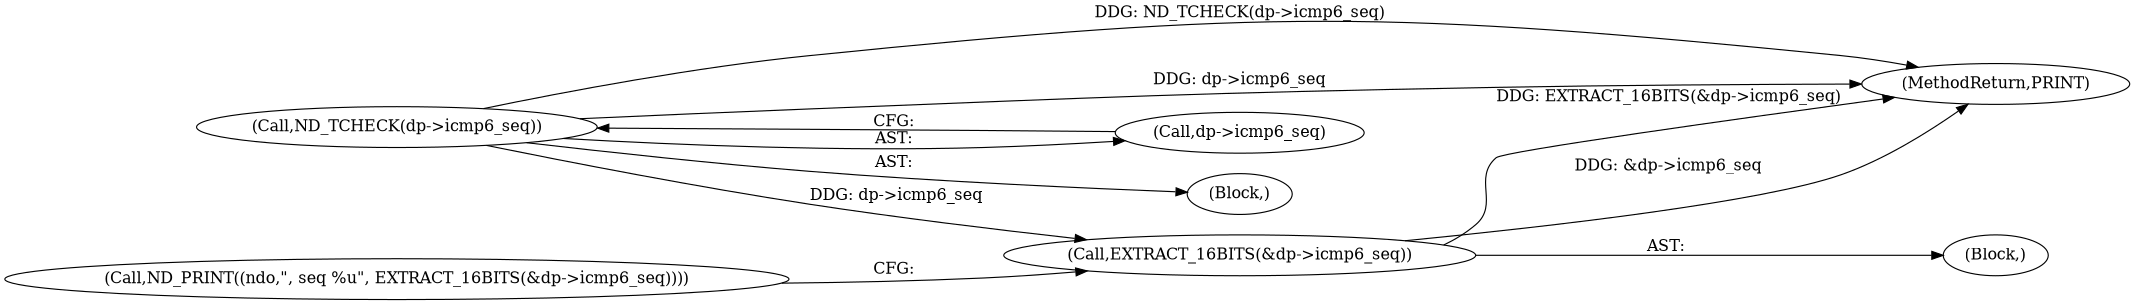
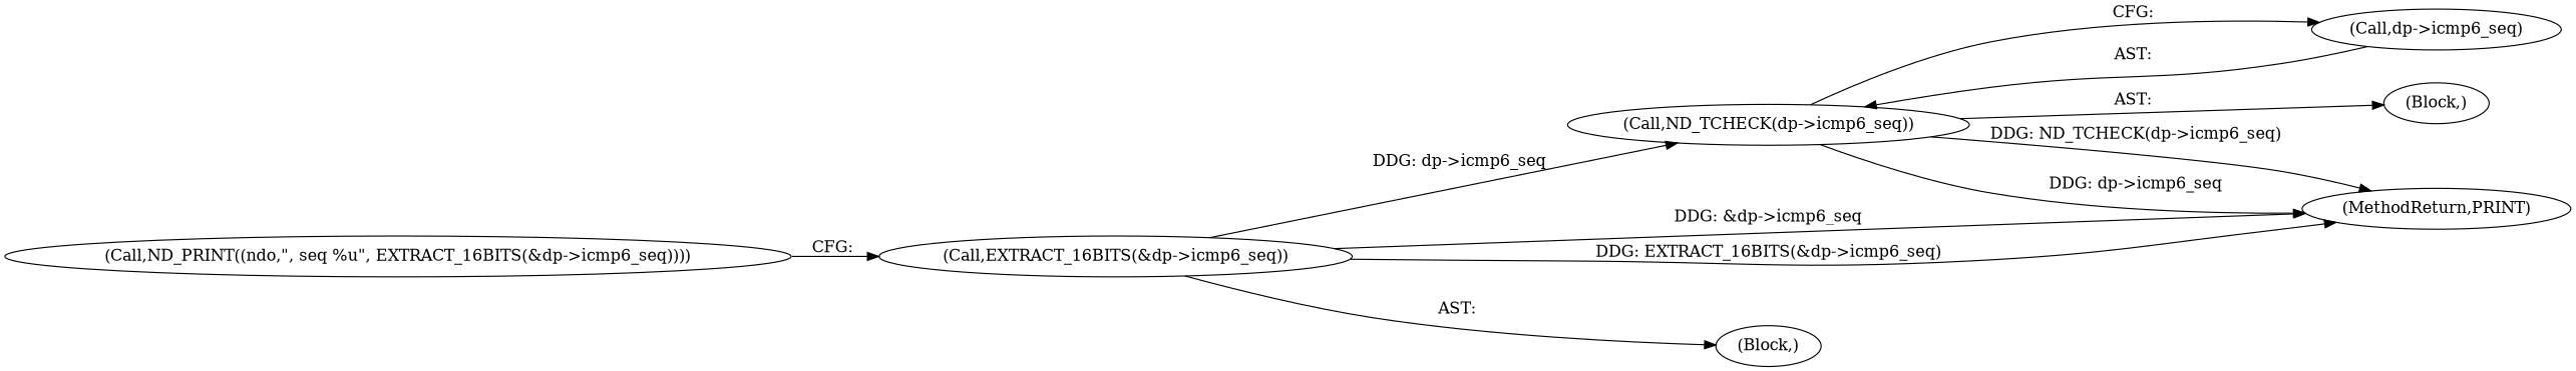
  digraph {
    rankdir=LR
    n1 [label="(Call,ND_TCHECK(dp->icmp6_seq))"]
    n2 [label="(Call,EXTRACT_16BITS(&dp->icmp6_seq))"]
    n3 [label="(Block,)"]
    n4 [label="(MethodReturn,PRINT)"]
    n5 [label="(Call,dp->icmp6_seq)"]
    n6 [label="(Block,)"]
    n7 [label="(Call,ND_PRINT((ndo,\", seq %u\", EXTRACT_16BITS(&dp->icmp6_seq))))"]
-   n1 -> n2 [label="DDG: dp->icmp6_seq"]
+   n2 -> n1 [label="DDG: dp->icmp6_seq"]
    n1 -> n3 [label="AST: "]
    n1 -> n4 [label="DDG: ND_TCHECK(dp->icmp6_seq)"]
    n1 -> n4 [label="DDG: dp->icmp6_seq"]
-   n1 -> n5 [label="AST: "]
+   n1 -> n5 [label="CFG: "]
    n2 -> n4 [label="DDG: &dp->icmp6_seq"]
    n2 -> n4 [label="DDG: EXTRACT_16BITS(&dp->icmp6_seq)"]
    n2 -> n6 [label="AST: "]
-   n5 -> n1 [label="CFG: "]
+   n5 -> n1 [label="AST: "]
    n7 -> n2 [label="CFG: "]
  }
